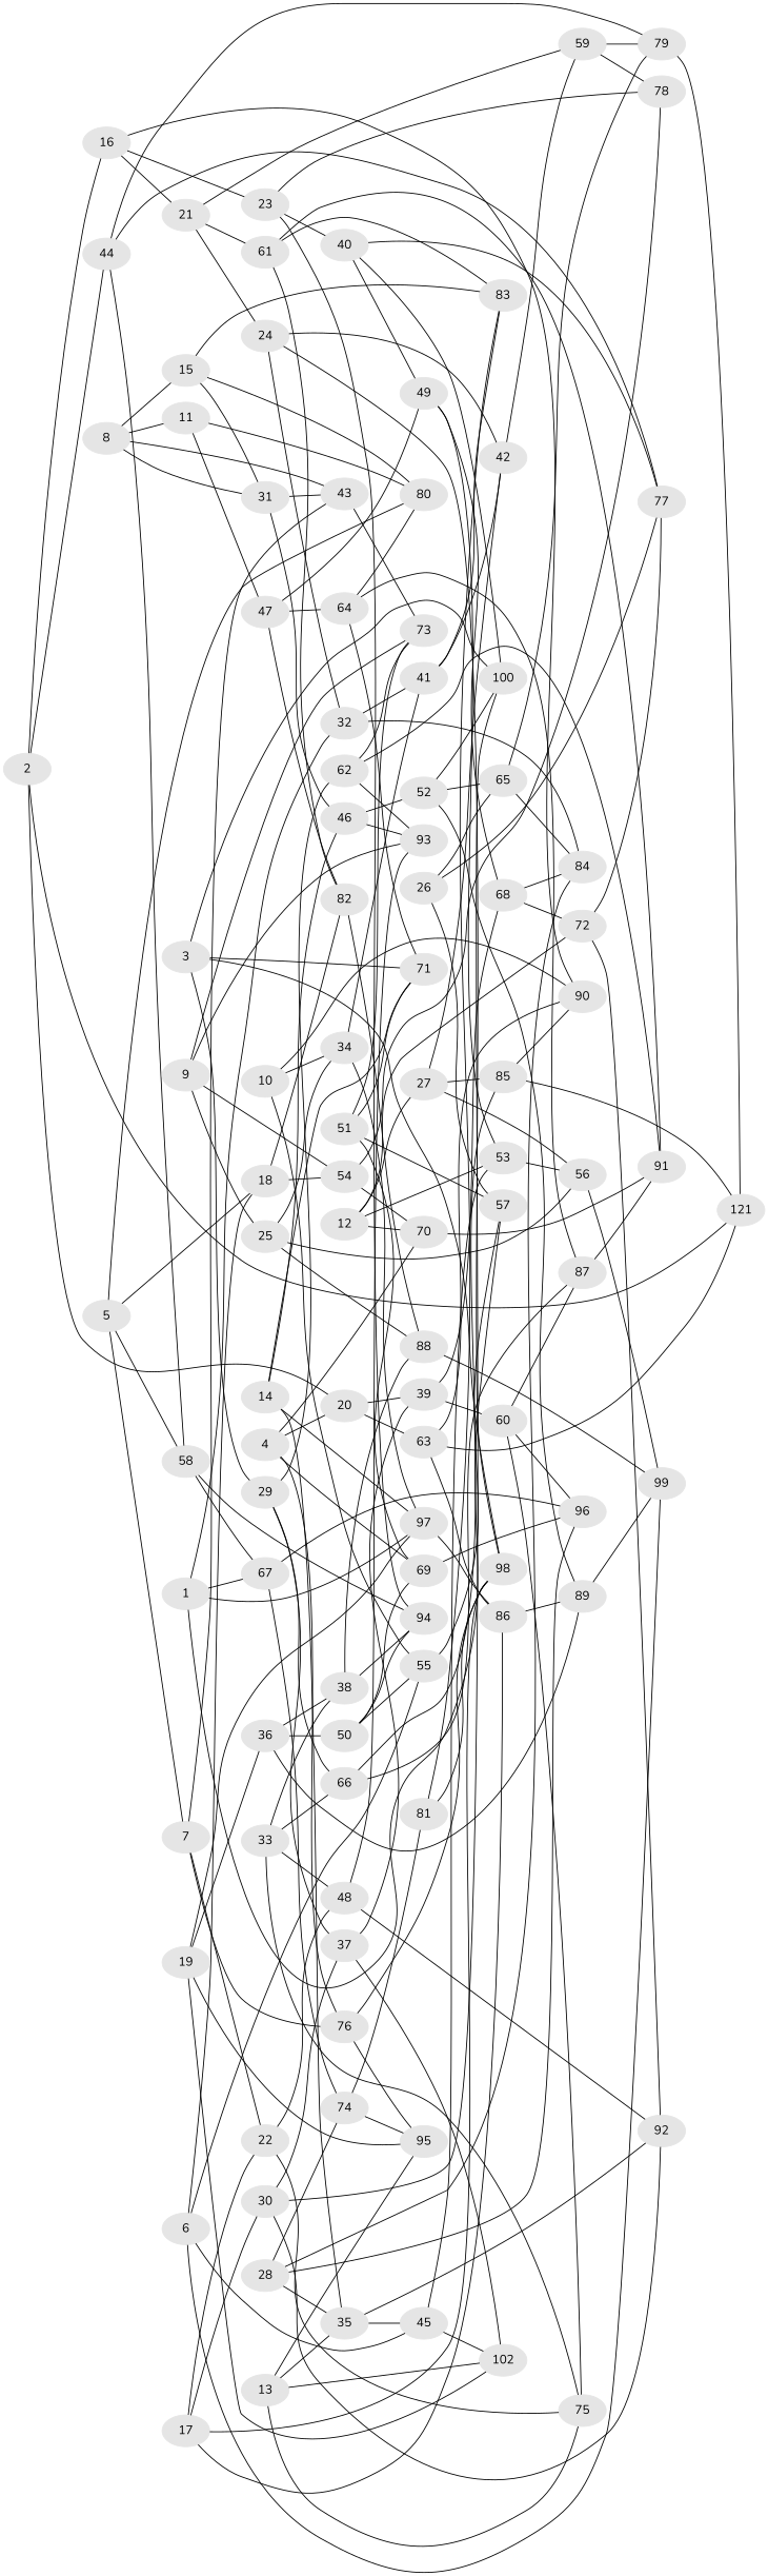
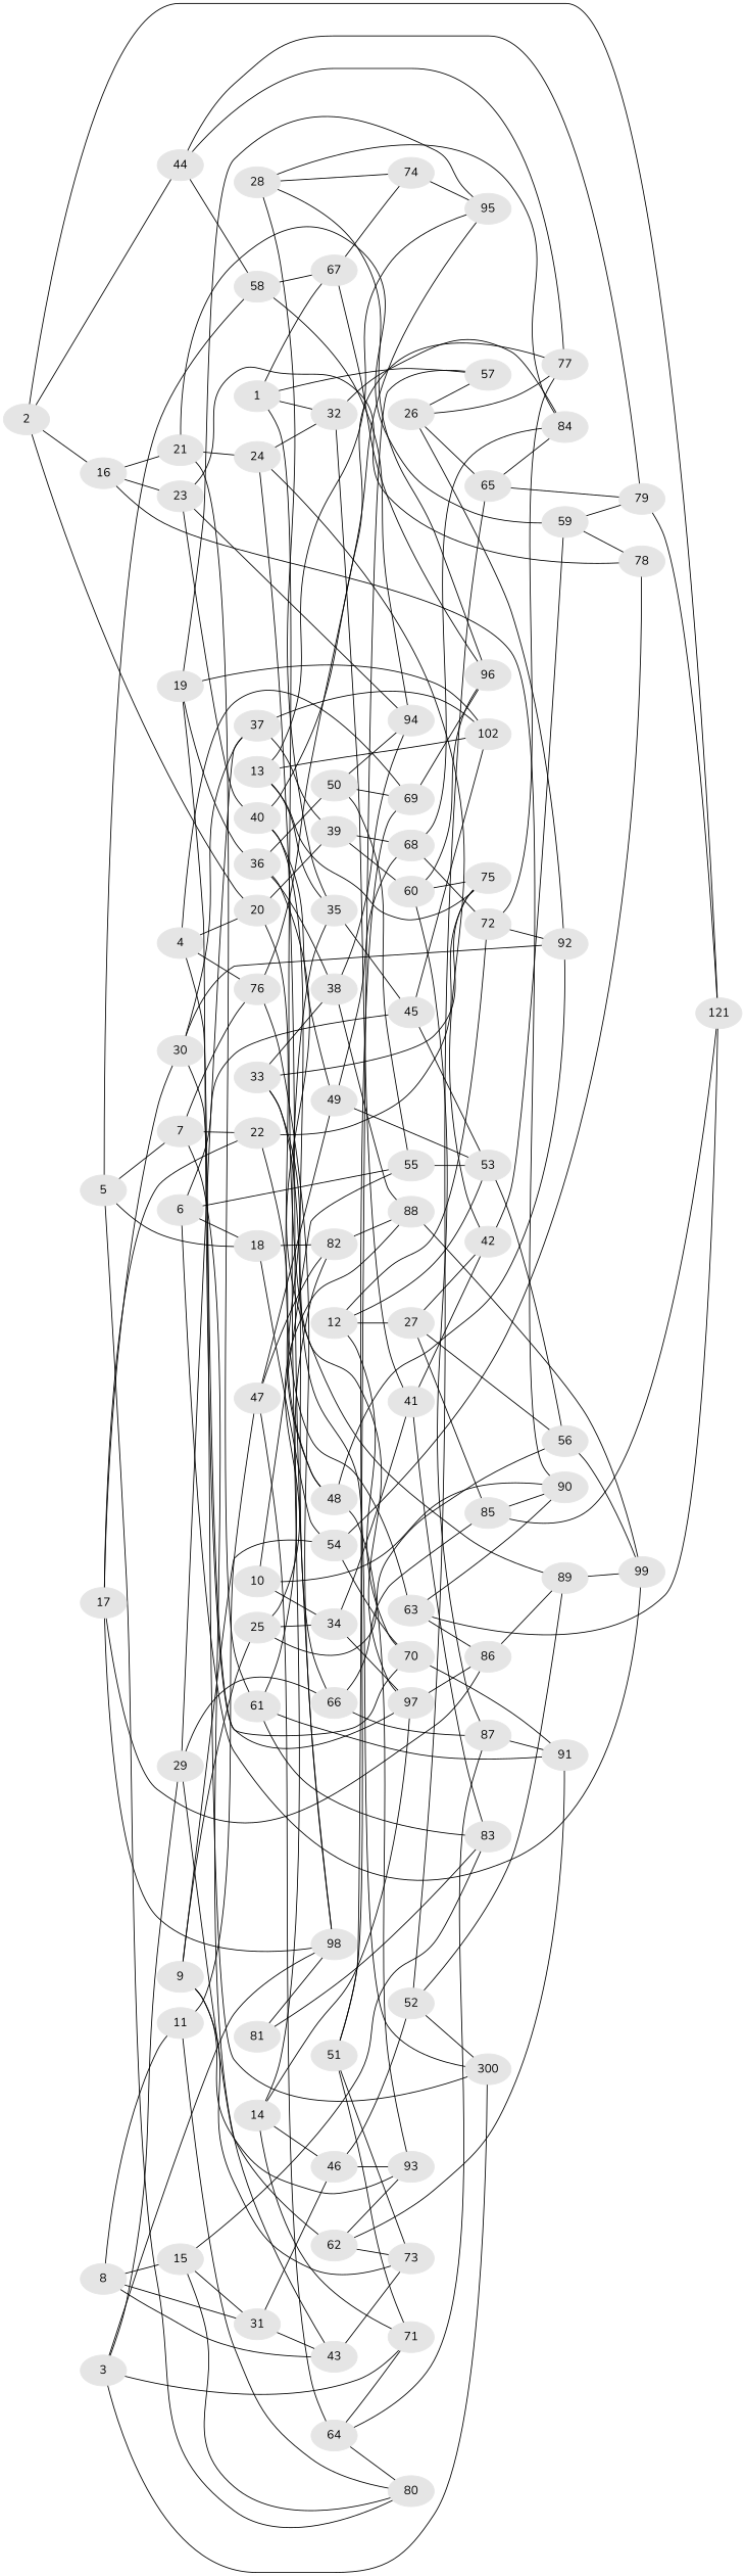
  graph {
    fontname=Nunito
    rankdir=LR
    node [color=gray90 fontname=Nunito style=filled]
    edge [fontname=Nunito]
    1
    32
    57
    67
    97
    84
    41
    74
    96
    86
    2
    16
    20
    44
    n15 [label=121]
    90
    21
    23
    39
    63
    58
    77
    79
    3
    29
    71
-   100
+   100 [label=300]
    98
    37
    62
    66
    81
    83
    4
    69
    70
    76
    91
    95
    5
    7
    18
    80
    22
    43
    54
    82
    94
    6
    45
    55
    99
    53
    102
    75
    48
    73
    8
    11
    15
    31
    47
    46
    9
    25
    93
    34
    56
    88
    78
    10
    89
    49
    64
    12
    27
    72
    42
    85
    92
    13
    35
    14
    52
    24
    59
    61
    40
    17
    30
    19
    36
    38
    50
    60
    68
    26
    65
    28
    87
    33
    51
    1 -- 32
    1 -- 57
    1 -- 67
    1 -- 97
    32 -- 84
    32 -- 41
    67 -- 74
    67 -- 96
    97 -- 86
    41 -- 83
    41 -- 42
-   74 -- 81
    74 -- 95
    86 -- 89
    2 -- 16
    2 -- 20
    2 -- 44
    2 -- n15
    16 -- 90
    16 -- 21
    16 -- 23
    20 -- 39
    20 -- 63
    44 -- 58
    44 -- 77
    44 -- 79
    21 -- 24
    21 -- 59
    21 -- 61
    23 -- 94
    23 -- 78
    23 -- 40
    39 -- 60
    39 -- 68
    63 -- 86
    63 -- n15
    63 -- 90
    58 -- 67
    58 -- 94
    79 -- n15
    3 -- 29
    3 -- 71
    3 -- 100
    3 -- 98
    29 -- 37
    29 -- 62
    29 -- 66
    37 -- 39
    37 -- 102
    62 -- 91
    62 -- 73
    62 -- 93
    66 -- 85
    66 -- 87
    81 -- 98
    81 -- 83
    4 -- 20
    4 -- 69
    4 -- 70
    4 -- 76
    69 -- 96
    70 -- 91
    76 -- 98
    76 -- 95
    5 -- 58
    5 -- 7
    5 -- 18
    5 -- 80
    7 -- 76
    7 -- 22
    7 -- 43
    18 -- 54
    18 -- 82
    22 -- 75
    22 -- 48
    43 -- 73
    54 -- 70
    54 -- 78
    82 -- 88
    6 -- 18
    6 -- 45
    6 -- 55
    6 -- 99
    45 -- 53
    45 -- 102
-   55 -- 57
+   55 -- 53
    53 -- 56
    48 -- 93
    48 -- 92
    8 -- 43
    8 -- 11
    8 -- 15
    8 -- 31
    11 -- 80
    11 -- 47
    15 -- 83
    15 -- 80
    15 -- 31
    31 -- 43
    31 -- 46
    47 -- 82
    47 -- 49
    47 -- 64
    46 -- 93
    46 -- 52
    9 -- 54
    9 -- 73
    9 -- 25
    9 -- 93
    25 -- 34
    25 -- 56
    25 -- 88
    34 -- 97
    34 -- 41
    56 -- 99
    88 -- 99
    10 -- 90
    10 -- 55
    10 -- 34
    89 -- 99
    49 -- 53
    49 -- 68
    64 -- 71
    64 -- 80
    64 -- 87
    12 -- 70
    12 -- 53
    12 -- 27
    12 -- 72
    27 -- 56
    27 -- 42
    27 -- 85
    72 -- 77
    72 -- 92
    42 -- 59
    85 -- n15
    85 -- 90
    13 -- 95
    13 -- 102
    13 -- 75
    13 -- 35
    35 -- 45
    14 -- 97
    14 -- 71
    14 -- 46
    14 -- 35
    52 -- 100
    52 -- 89
    52 -- 65
    24 -- 32
    24 -- 98
    24 -- 42
    59 -- 79
    59 -- 78
    61 -- 83
    61 -- 91
    61 -- 82
    40 -- 77
    40 -- 100
    40 -- 49
    17 -- 86
    17 -- 98
    17 -- 22
    17 -- 30
    30 -- 100
    30 -- 37
    30 -- 92
    19 -- 97
    19 -- 95
    19 -- 102
    19 -- 36
    36 -- 89
    36 -- 38
    36 -- 50
    38 -- 94
    38 -- 88
    50 -- 69
    50 -- 94
    50 -- 55
    60 -- 96
    60 -- 75
    60 -- 87
    68 -- 84
    68 -- 72
    26 -- 57
    26 -- 77
-   35 -- 92
+   26 -- 92
    26 -- 65
    65 -- 84
    65 -- 79
    28 -- 84
    28 -- 74
    28 -- 96
    28 -- 35
    87 -- 91
    33 -- 66
    33 -- 75
    33 -- 48
    33 -- 38
    51 -- 57
    51 -- 71
    51 -- 69
    51 -- 73
  }
